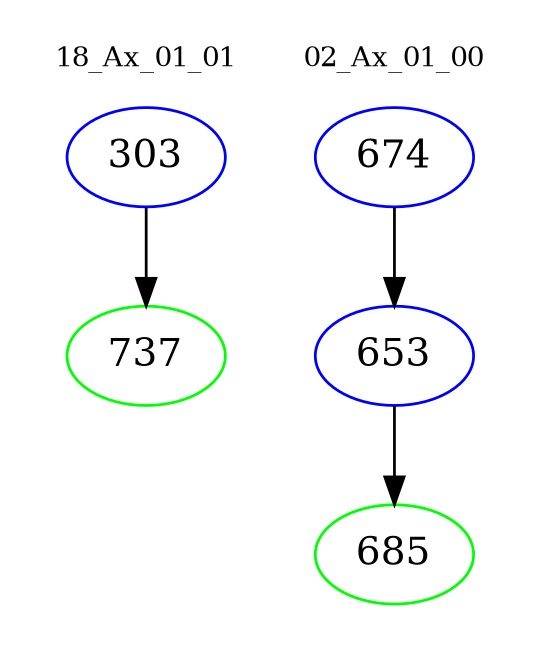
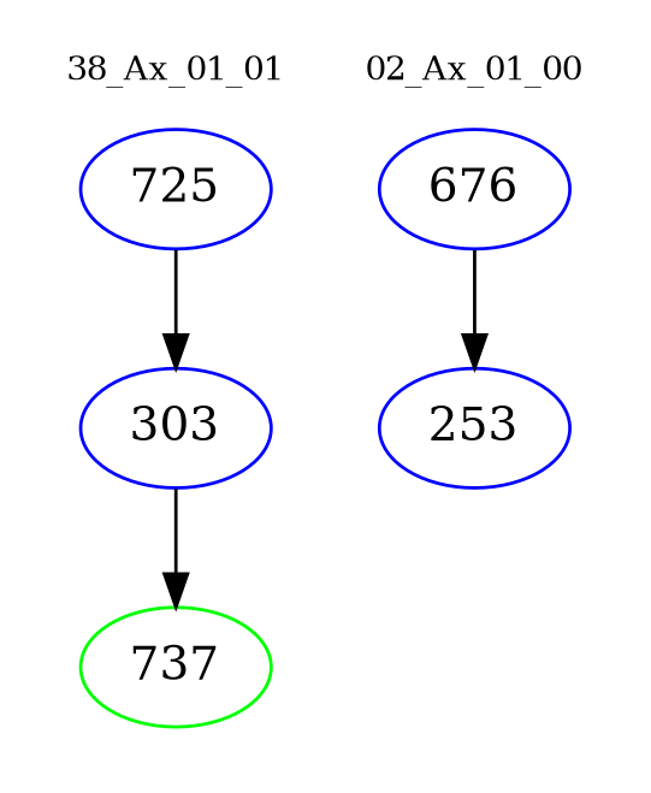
  digraph {
    node [color=blue]
    edge [color=black]
+   n1 [label=725]
    n2 [label=303]
    n3 [color=green label=737]
-   n4 [label=674]
-   n5 [label=653]
-   n6 [color=green label=685]
+   n4 [label=676]
+   n5 [label=253]
    subgraph cluster_1 {
      color=white
      fontsize=10
-     label="18_Ax_01_01"
+     label="38_Ax_01_01"
+     n1
      n2
      n3
    }
    subgraph cluster_2 {
      color=white
      fontsize=10
      label="02_Ax_01_00"
      n4
      n5
-     n6
    }
+   n1 -> n2
    n2 -> n3
    n4 -> n5
-   n5 -> n6
  }
